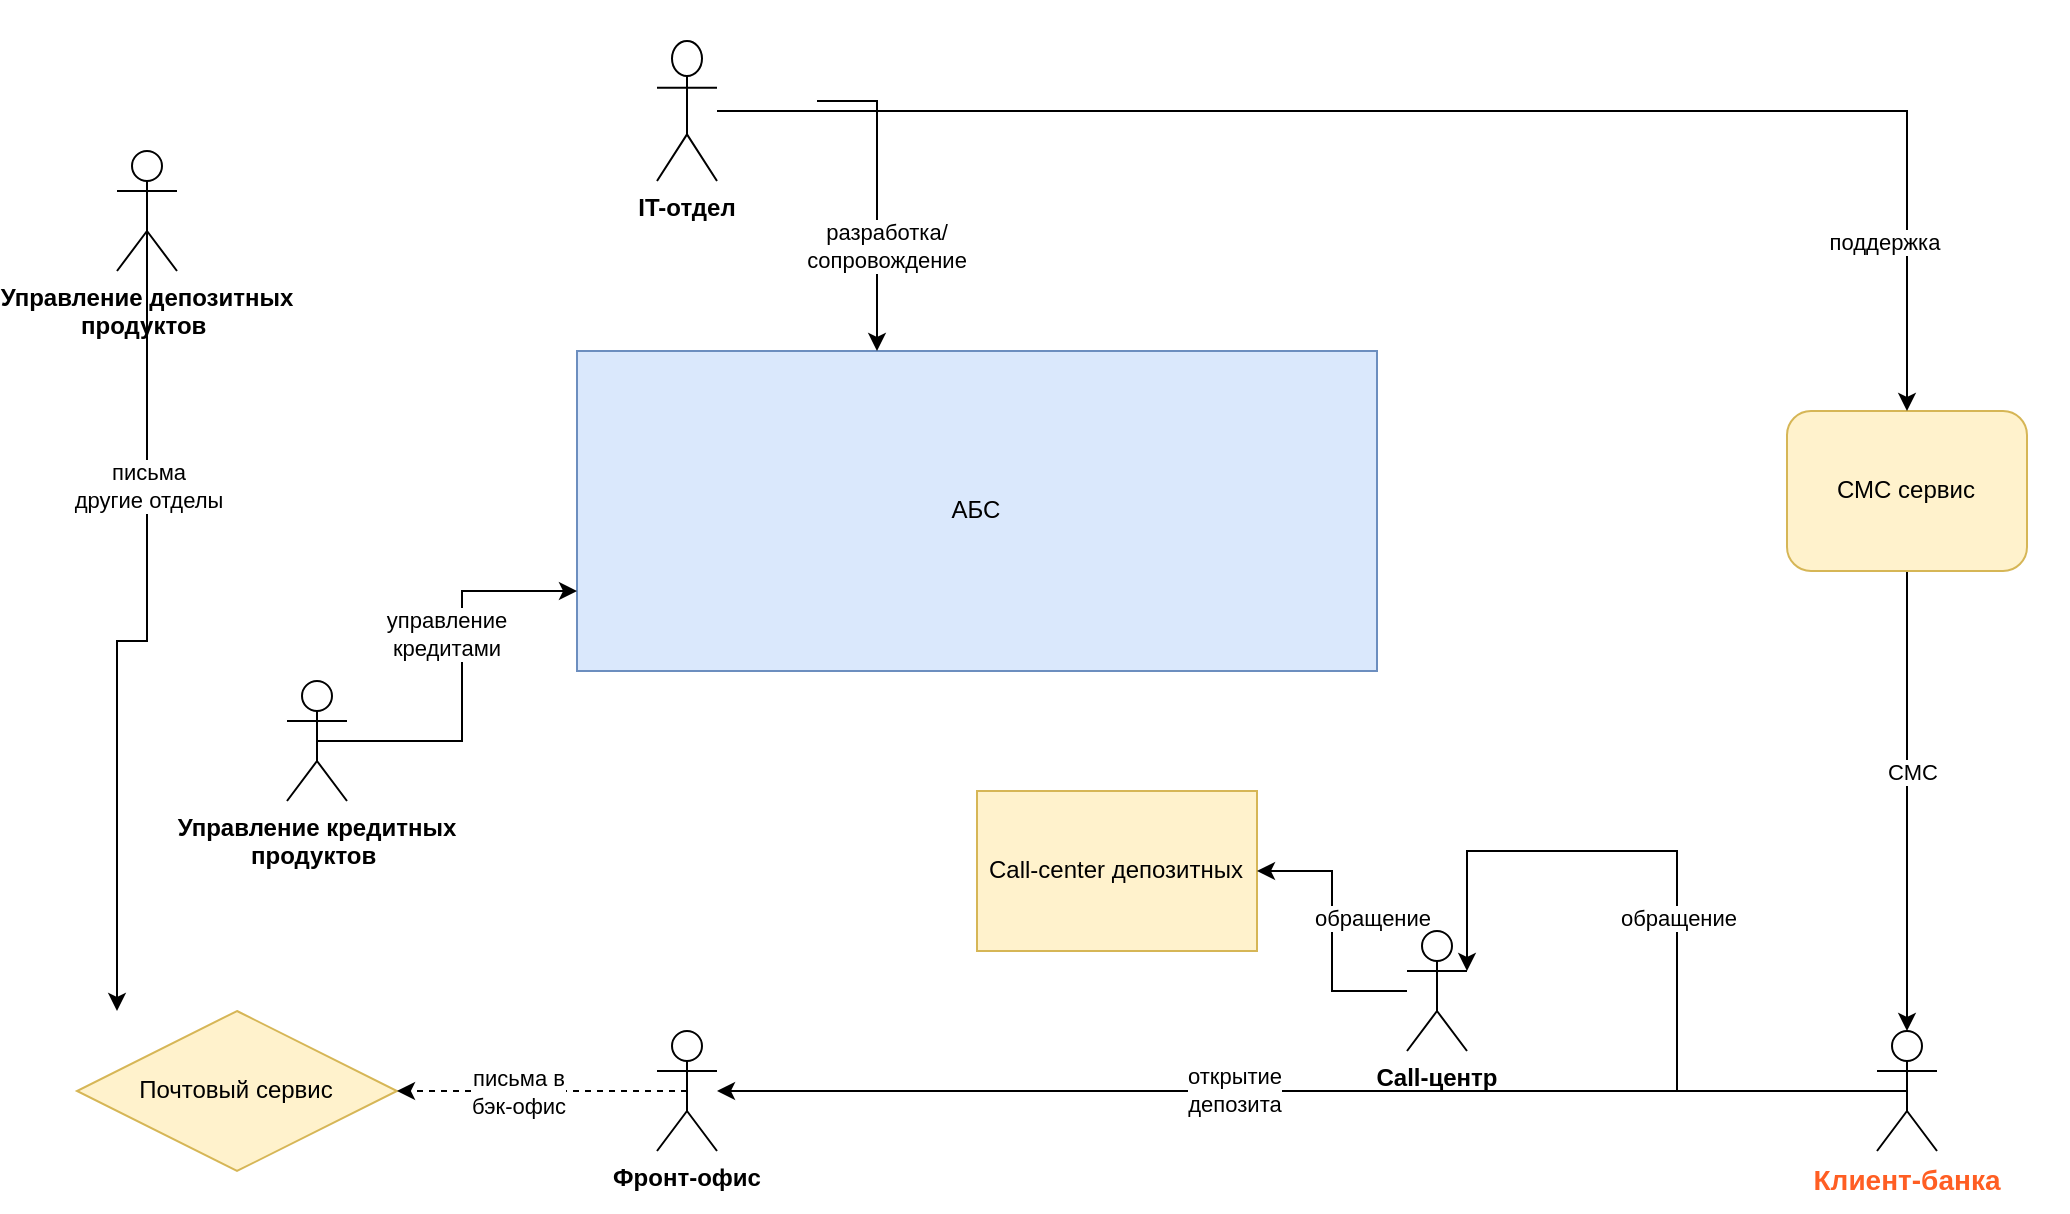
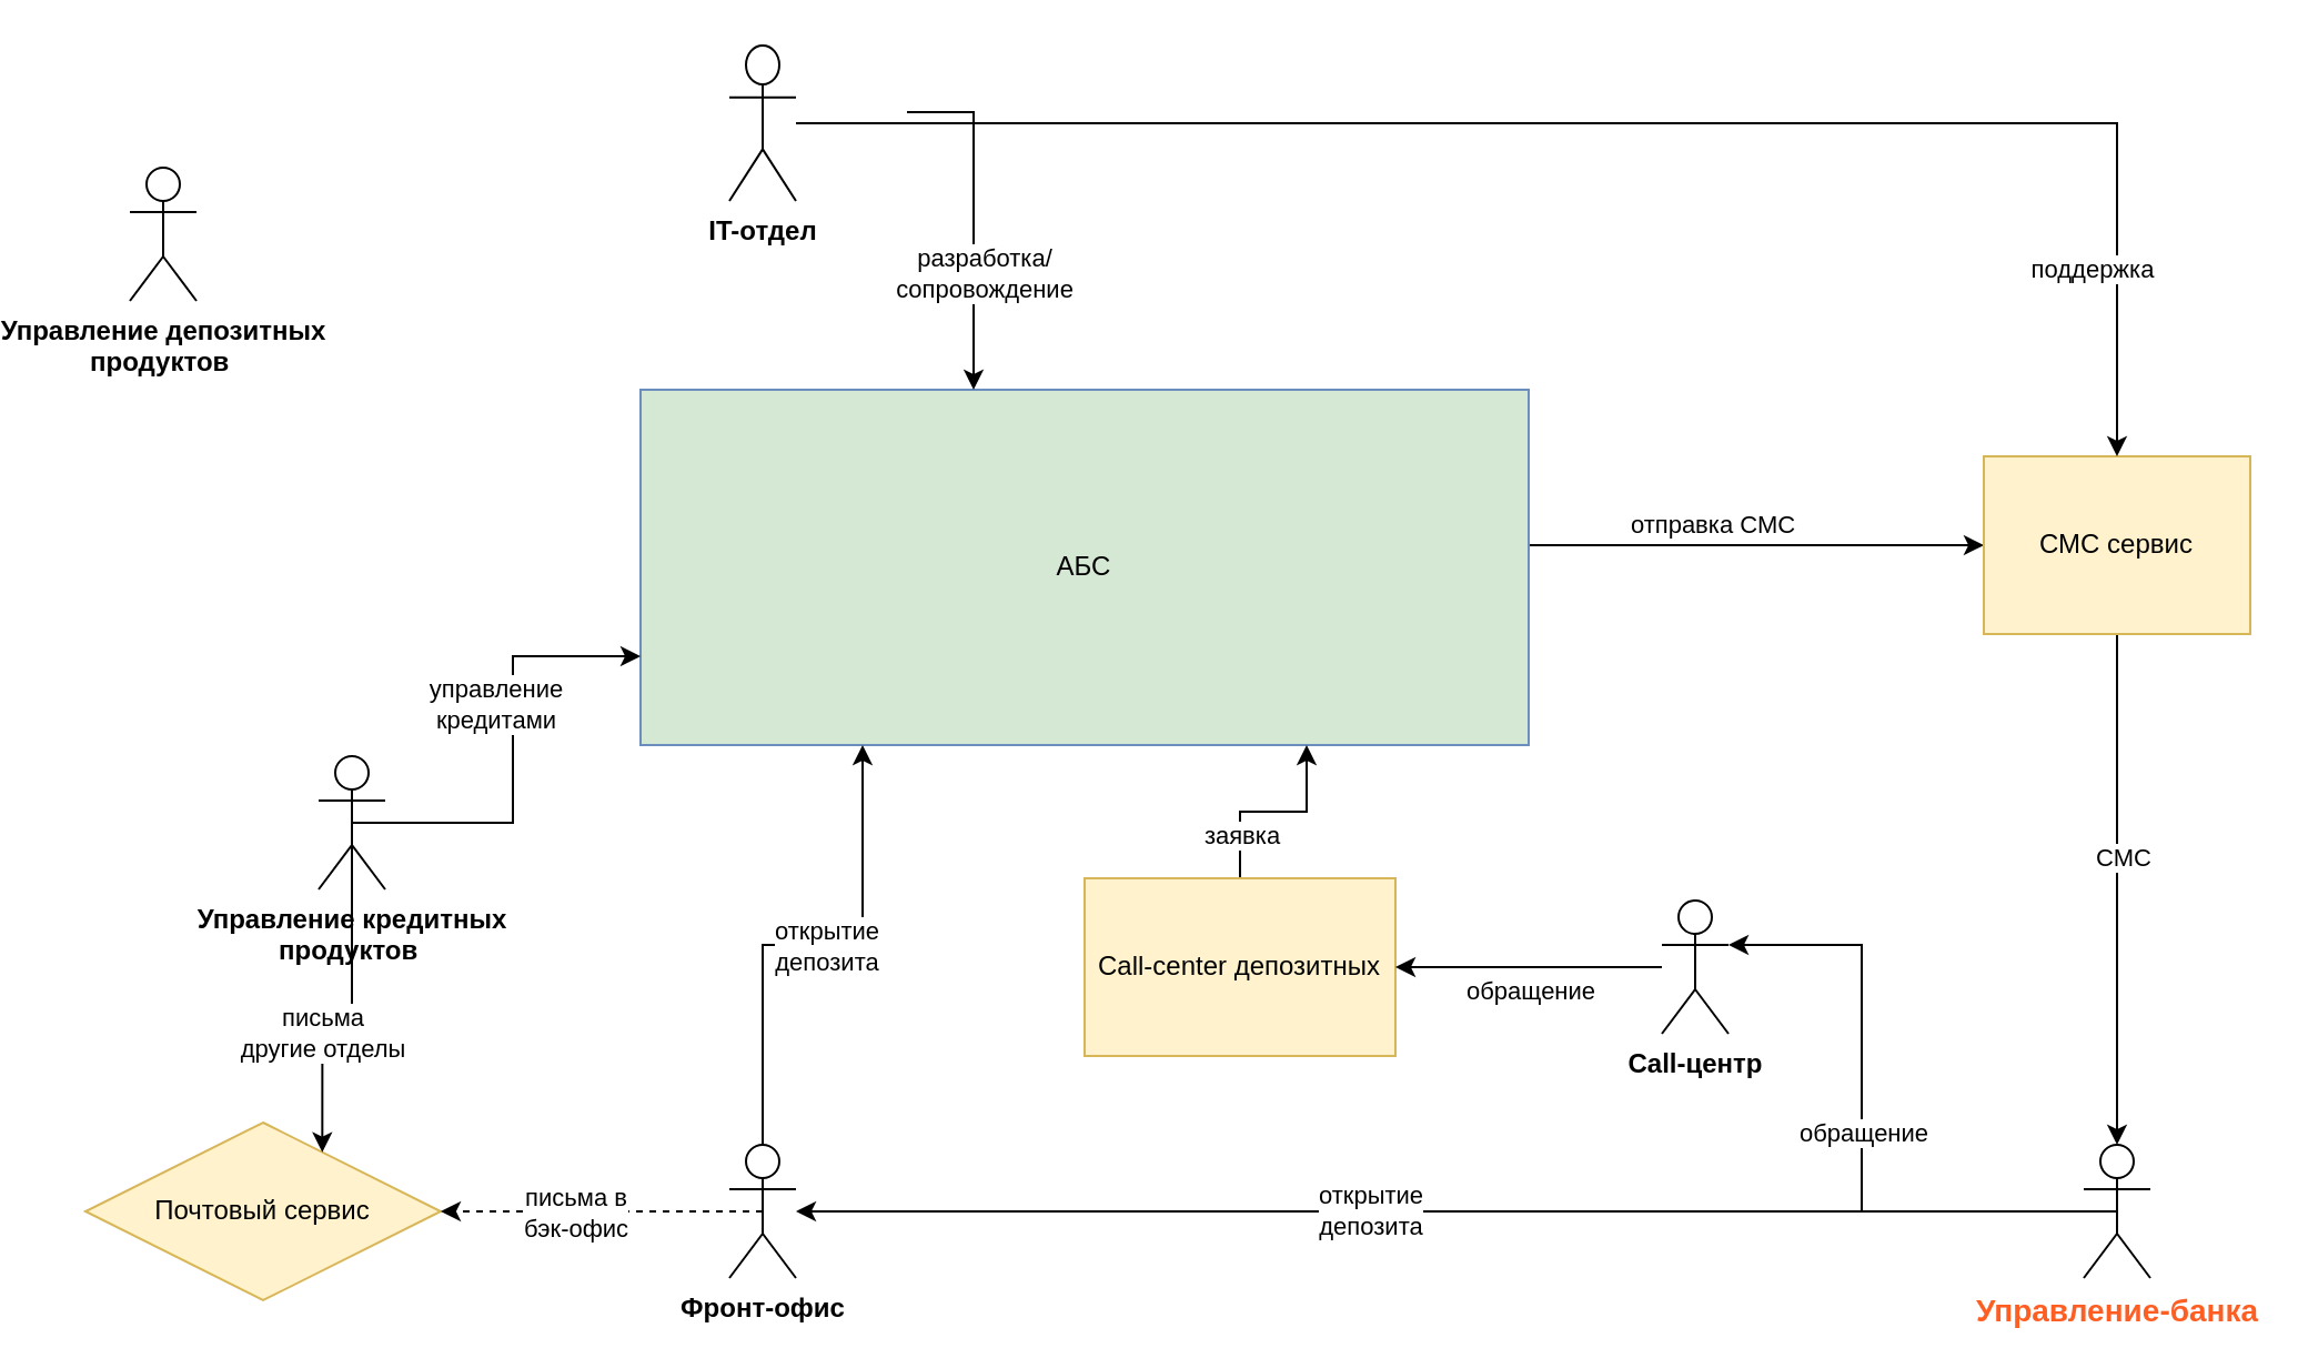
  <mxCell id="0" />
  <mxCell id="1" parent="0" />
  <mxCell id="2" value="Управление депозитных&lt;br&gt;продуктов&amp;nbsp;" style="shape=umlActor;verticalLabelPosition=bottom;verticalAlign=top;html=1;outlineConnect=0;fontStyle=1" vertex="1" parent="1"><mxGeometry y="75" width="30" height="60" as="geometry" x="40" /></mxCell>
- <mxCell id="5" value="АБС" style="rounded=0;whiteSpace=wrap;html=1;fillColor=#dae8fc;strokeColor=#6c8ebf;" vertex="1" parent="1"><mxGeometry x="270" y="175" width="400" height="160" as="geometry" /></mxCell>
+ <mxCell id="3" style="edgeStyle=orthogonalEdgeStyle;rounded=0;orthogonalLoop=1;jettySize=auto;html=1;exitX=1;exitY=0.5;exitDx=0;exitDy=0;" edge="1" parent="1" source="5" target="12"><mxGeometry relative="1" as="geometry"><Array as="points"><mxPoint x="670" y="245" /></Array></mxGeometry></mxCell>
+ <mxCell id="4" value="отправка СМС" style="edgeLabel;html=1;align=center;verticalAlign=middle;resizable=0;points=[];" vertex="1" connectable="0" parent="3"><mxGeometry x="-0.255" y="1" relative="1" as="geometry"><mxPoint x="12" y="-9" as="offset" /></mxGeometry></mxCell>
+ <mxCell id="5" value="АБС" style="rounded=0;whiteSpace=wrap;html=1;fillColor=#d5e8d4;strokeColor=#6c8ebf;" vertex="1" parent="1"><mxGeometry x="270" y="175" width="400" height="160" as="geometry" /></mxCell>
+ <mxCell id="6" value="" style="edgeStyle=orthogonalEdgeStyle;rounded=0;orthogonalLoop=1;jettySize=auto;html=1;entryX=0.75;entryY=1;entryDx=0;entryDy=0;" edge="1" parent="1" source="8" target="5"><mxGeometry relative="1" as="geometry"><mxPoint x="390" y="435" as="targetPoint" /></mxGeometry></mxCell>
+ <mxCell id="7" value="заявка" style="edgeLabel;html=1;align=center;verticalAlign=middle;resizable=0;points=[];" vertex="1" connectable="0" parent="6"><mxGeometry x="0.139" y="1" relative="1" as="geometry"><mxPoint x="-21" y="11" as="offset" /></mxGeometry></mxCell>
  <mxCell id="8" value="Call-center депозитных" style="rounded=0;whiteSpace=wrap;html=1;fillColor=#fff2cc;strokeColor=#d6b656;" vertex="1" parent="1"><mxGeometry x="470" y="395" width="140" height="80" as="geometry" /></mxCell>
  <mxCell id="9" value="Почтовый сервис" style="rhombus;whiteSpace=wrap;html=1;fillColor=#fff2cc;strokeColor=#d6b656;" vertex="1" parent="1"><mxGeometry x="20" y="505" width="160" height="80" as="geometry" /></mxCell>
  <mxCell id="10" value="" style="edgeStyle=orthogonalEdgeStyle;rounded=0;orthogonalLoop=1;jettySize=auto;html=1;entryX=0.5;entryY=0;entryDx=0;entryDy=0;entryPerimeter=0;" edge="1" parent="1" source="12" target="37"><mxGeometry relative="1" as="geometry"><mxPoint x="900" y="365" as="targetPoint" /></mxGeometry></mxCell>
  <mxCell id="11" value="СМС" style="edgeLabel;html=1;align=center;verticalAlign=middle;resizable=0;points=[];" vertex="1" connectable="0" parent="10"><mxGeometry x="-0.128" y="2" relative="1" as="geometry"><mxPoint as="offset" /></mxGeometry></mxCell>
- <mxCell id="12" value="СМС сервис" style="whiteSpace=wrap;html=1;fillColor=#fff2cc;strokeColor=#d6b656;rounded=1;" vertex="1" parent="1"><mxGeometry x="875" y="205" width="120" height="80" as="geometry" /></mxCell>
+ <mxCell id="12" value="СМС сервис" style="rounded=0;whiteSpace=wrap;html=1;fillColor=#fff2cc;strokeColor=#d6b656;" vertex="1" parent="1"><mxGeometry x="875" y="205" width="120" height="80" as="geometry" /></mxCell>
  <mxCell id="13" style="edgeStyle=orthogonalEdgeStyle;rounded=0;orthogonalLoop=1;jettySize=auto;html=1;exitX=0.5;exitY=0.5;exitDx=0;exitDy=0;exitPerimeter=0;entryX=0;entryY=0.75;entryDx=0;entryDy=0;" edge="1" parent="1" source="17" target="5"><mxGeometry relative="1" as="geometry" /></mxCell>
  <mxCell id="14" value="управление&lt;br&gt;кредитами" style="edgeLabel;html=1;align=center;verticalAlign=middle;resizable=0;points=[];" vertex="1" connectable="0" parent="13"><mxGeometry x="0.217" y="-1" relative="1" as="geometry"><mxPoint x="-9" y="-1" as="offset" /></mxGeometry></mxCell>
+ <mxCell id="15" style="edgeStyle=orthogonalEdgeStyle;rounded=0;orthogonalLoop=1;jettySize=auto;html=1;exitX=0.5;exitY=0.5;exitDx=0;exitDy=0;exitPerimeter=0;entryX=0.75;entryY=0;entryDx=0;entryDy=0;" edge="1" parent="1" source="17" target="9"><mxGeometry relative="1" as="geometry" /></mxCell>
+ <mxCell id="16" value="письма&lt;br&gt;другие отделы" style="edgeLabel;html=1;align=center;verticalAlign=middle;resizable=0;points=[];" vertex="1" connectable="0" parent="15"><mxGeometry x="0.339" relative="1" as="geometry"><mxPoint as="offset" /></mxGeometry></mxCell>
  <mxCell id="17" value="Управление кредитных&lt;br&gt;продуктов&amp;nbsp;" style="shape=umlActor;verticalLabelPosition=bottom;verticalAlign=top;html=1;outlineConnect=0;fontStyle=1" vertex="1" parent="1"><mxGeometry x="125" y="340" width="30" height="60" as="geometry" /></mxCell>
  <mxCell id="18" value="" style="edgeStyle=orthogonalEdgeStyle;rounded=0;orthogonalLoop=1;jettySize=auto;html=1;" edge="1" parent="1" source="20" target="8"><mxGeometry relative="1" as="geometry" /></mxCell>
  <mxCell id="19" value="обращение" style="edgeLabel;html=1;align=center;verticalAlign=middle;resizable=0;points=[];" vertex="1" connectable="0" parent="18"><mxGeometry x="0.283" y="-3" relative="1" as="geometry"><mxPoint x="17" y="13" as="offset" /></mxGeometry></mxCell>
- <mxCell id="20" value="Call-центр" style="shape=umlActor;verticalLabelPosition=bottom;verticalAlign=top;html=1;outlineConnect=0;fontStyle=1" vertex="1" parent="1"><mxGeometry x="685" y="465" width="30" height="60" as="geometry" /></mxCell>
+ <mxCell id="20" value="Call-центр" style="shape=umlActor;verticalLabelPosition=bottom;verticalAlign=top;html=1;outlineConnect=0;fontStyle=1" vertex="1" parent="1"><mxGeometry x="730" y="405" width="30" height="60" as="geometry" /></mxCell>
  <mxCell id="21" value="" style="edgeStyle=orthogonalEdgeStyle;rounded=0;orthogonalLoop=1;jettySize=auto;html=1;" edge="1" parent="1" source="25" target="12"><mxGeometry relative="1" as="geometry" /></mxCell>
  <mxCell id="22" value="поддержка" style="edgeLabel;html=1;align=center;verticalAlign=middle;resizable=0;points=[];" vertex="1" connectable="0" parent="21"><mxGeometry x="0.105" y="3" relative="1" as="geometry"><mxPoint x="171" y="68" as="offset" /></mxGeometry></mxCell>
  <mxCell id="23" style="edgeStyle=orthogonalEdgeStyle;rounded=0;orthogonalLoop=1;jettySize=auto;html=1;entryX=0.75;entryY=0;entryDx=0;entryDy=0;exitX=0.5;exitY=0.5;exitDx=0;exitDy=0;exitPerimeter=0;" edge="1" parent="1"><mxGeometry relative="1" as="geometry"><mxPoint x="390" y="50" as="sourcePoint" /><mxPoint x="420" y="175" as="targetPoint" /><Array as="points"><mxPoint x="420" y="50" /></Array></mxGeometry></mxCell>
  <mxCell id="24" value="разработка/&lt;br&gt;сопровождение" style="edgeLabel;html=1;align=center;verticalAlign=middle;resizable=0;points=[];" vertex="1" connectable="0" parent="23"><mxGeometry x="0.316" y="4" relative="1" as="geometry"><mxPoint as="offset" /></mxGeometry></mxCell>
  <mxCell id="25" value="IT-отдел" style="shape=umlActor;verticalLabelPosition=bottom;verticalAlign=top;html=1;outlineConnect=0;fontStyle=1" vertex="1" parent="1"><mxGeometry x="310" y="20" width="30" height="70" as="geometry" /></mxCell>
+ <mxCell id="26" style="edgeStyle=orthogonalEdgeStyle;rounded=0;orthogonalLoop=1;jettySize=auto;html=1;exitX=0.5;exitY=0.5;exitDx=0;exitDy=0;exitPerimeter=0;entryX=0.25;entryY=1;entryDx=0;entryDy=0;" edge="1" parent="1" source="30" target="5"><mxGeometry relative="1" as="geometry" /></mxCell>
+ <mxCell id="27" value="открытие&lt;br&gt;депозита" style="edgeLabel;html=1;align=center;verticalAlign=middle;resizable=0;points=[];" vertex="1" connectable="0" parent="26"><mxGeometry x="0.164" relative="1" as="geometry"><mxPoint as="offset" /></mxGeometry></mxCell>
  <mxCell id="28" style="edgeStyle=orthogonalEdgeStyle;rounded=0;orthogonalLoop=1;jettySize=auto;html=1;exitX=0.5;exitY=0.5;exitDx=0;exitDy=0;exitPerimeter=0;entryX=1;entryY=0.5;entryDx=0;entryDy=0;dashed=1;" edge="1" parent="1" source="30" target="9"><mxGeometry relative="1" as="geometry" /></mxCell>
  <mxCell id="29" value="письма в&lt;br&gt;бэк-офис" style="edgeLabel;html=1;align=center;verticalAlign=middle;resizable=0;points=[];" vertex="1" connectable="0" parent="28"><mxGeometry x="0.338" y="2" relative="1" as="geometry"><mxPoint x="12" y="-2" as="offset" /></mxGeometry></mxCell>
  <mxCell id="30" value="Фронт-офис" style="shape=umlActor;verticalLabelPosition=bottom;verticalAlign=top;html=1;outlineConnect=0;fontStyle=1" vertex="1" parent="1"><mxGeometry x="310" y="515" width="30" height="60" as="geometry" /></mxCell>
- <mxCell id="31" style="edgeStyle=orthogonalEdgeStyle;rounded=0;orthogonalLoop=1;jettySize=auto;html=1;exitX=0.5;exitY=0.5;exitDx=0;exitDy=0;exitPerimeter=0;entryX=0.125;entryY=0;entryDx=0;entryDy=0;entryPerimeter=0;fontStyle=0" edge="1" parent="1" source="2" target="9"><mxGeometry relative="1" as="geometry" /></mxCell>
- <mxCell id="32" value="письма&lt;br&gt;другие отделы" style="edgeLabel;html=1;align=center;verticalAlign=middle;resizable=0;points=[];" vertex="1" connectable="0" parent="31"><mxGeometry x="-0.183" y="-1" relative="1" as="geometry"><mxPoint x="1" y="-33" as="offset" /></mxGeometry></mxCell>
  <mxCell id="33" style="edgeStyle=orthogonalEdgeStyle;rounded=0;orthogonalLoop=1;jettySize=auto;html=1;exitX=0.5;exitY=0.5;exitDx=0;exitDy=0;exitPerimeter=0;" edge="1" parent="1" source="37" target="30"><mxGeometry relative="1" as="geometry" /></mxCell>
  <mxCell id="34" value="открытие&lt;br&gt;депозита" style="edgeLabel;html=1;align=center;verticalAlign=middle;resizable=0;points=[];" vertex="1" connectable="0" parent="33"><mxGeometry x="0.132" y="-1" relative="1" as="geometry"><mxPoint as="offset" /></mxGeometry></mxCell>
  <mxCell id="35" style="edgeStyle=orthogonalEdgeStyle;rounded=0;orthogonalLoop=1;jettySize=auto;html=1;exitX=0.5;exitY=0.5;exitDx=0;exitDy=0;exitPerimeter=0;entryX=1;entryY=0.333;entryDx=0;entryDy=0;entryPerimeter=0;" edge="1" parent="1" source="37" target="20"><mxGeometry relative="1" as="geometry"><Array as="points"><mxPoint x="820" y="545" /><mxPoint x="820" y="425" /></Array></mxGeometry></mxCell>
  <mxCell id="36" value="обращение" style="edgeLabel;html=1;align=center;verticalAlign=middle;resizable=0;points=[];" vertex="1" connectable="0" parent="35"><mxGeometry x="-0.018" relative="1" as="geometry"><mxPoint y="-6" as="offset" /></mxGeometry></mxCell>
- <mxCell id="37" value="Клиент-банка" style="shape=umlActor;verticalLabelPosition=bottom;verticalAlign=top;html=1;outlineConnect=0;fontSize=14;fontStyle=1;fontColor=#FF5E23;" vertex="1" parent="1"><mxGeometry x="920" y="515" width="30" height="60" as="geometry" /></mxCell>
+ <mxCell id="37" value="Управление-банка" style="shape=umlActor;verticalLabelPosition=bottom;verticalAlign=top;html=1;outlineConnect=0;fontSize=14;fontStyle=1;fontColor=#FF5E23;" vertex="1" parent="1"><mxGeometry x="920" y="515" width="30" height="60" as="geometry" /></mxCell>
